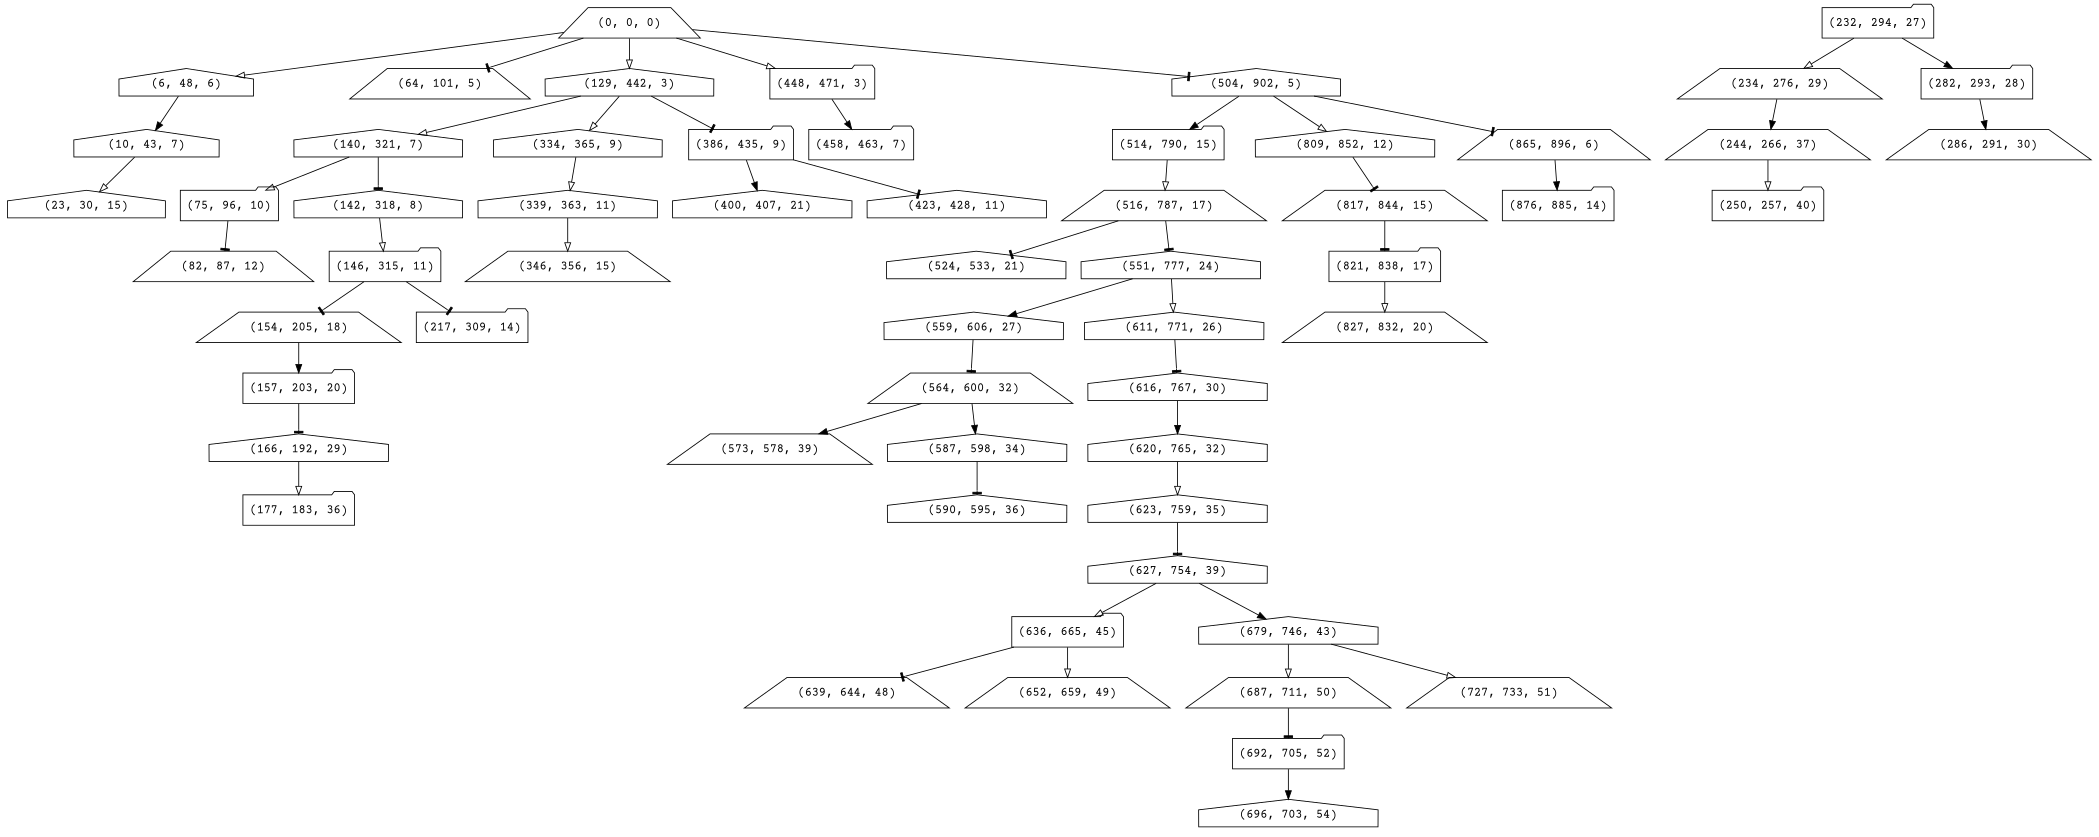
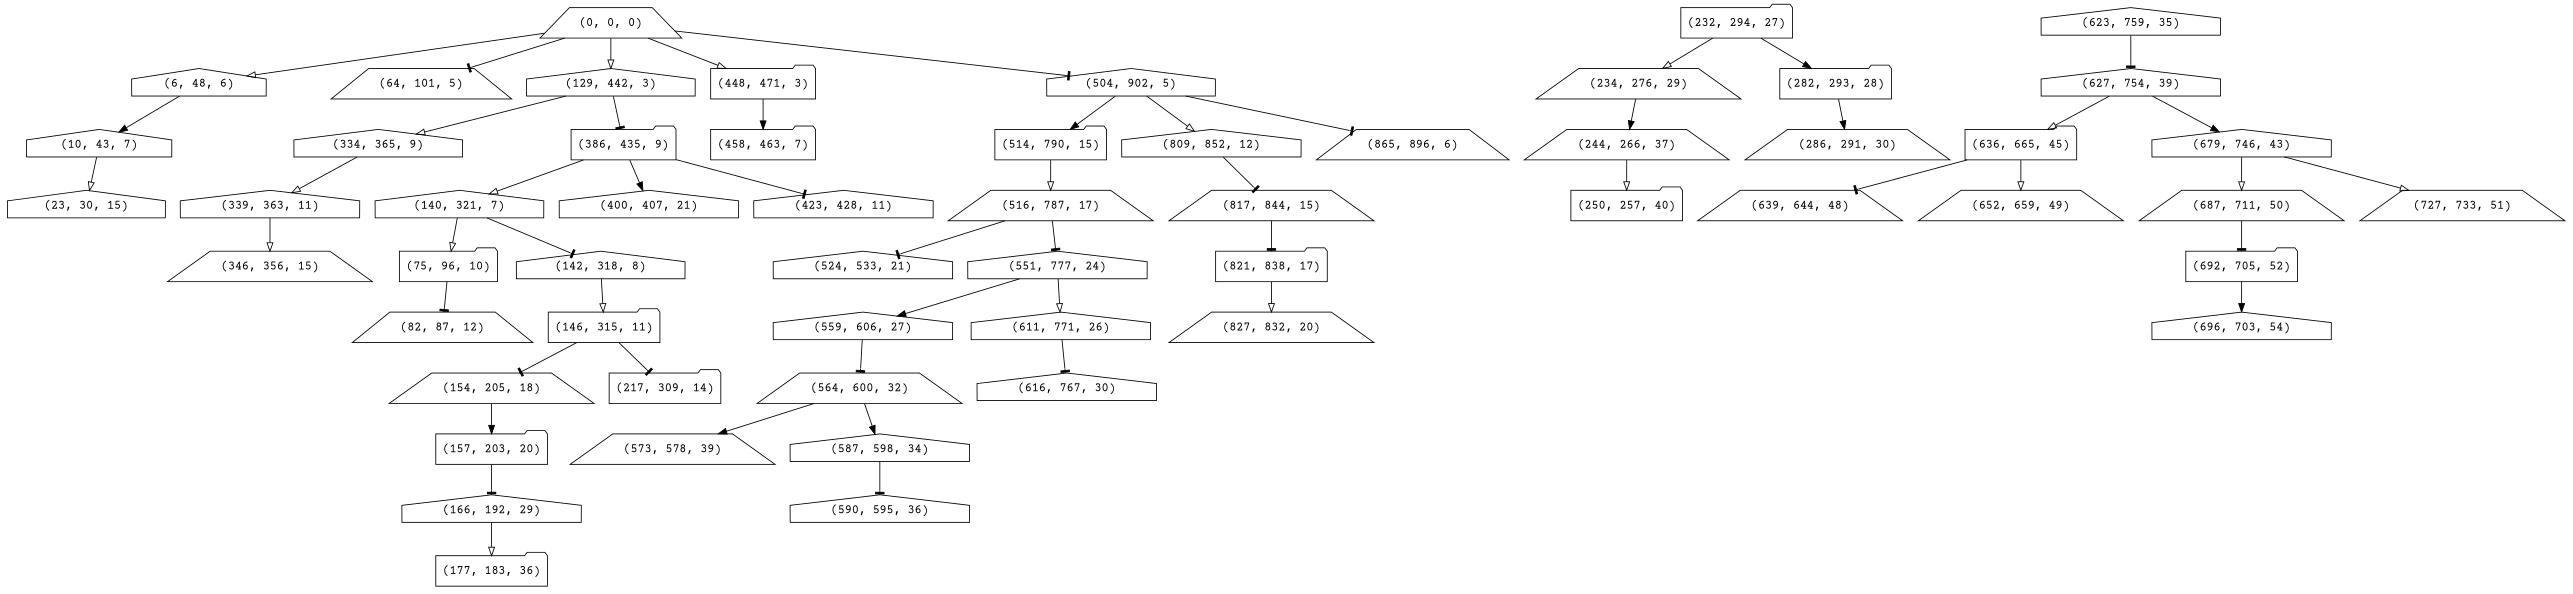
  digraph {
    fontname="Courier Prime"
    node [fontname="Courier Prime" shape=house]
    edge [arrowhead=onormal fontname="Courier Prime"]
    "(0, 0, 0)" [shape=trapezium]
    "(6, 48, 6)"
    "(64, 101, 5)" [shape=trapezium]
    "(129, 442, 3)"
    "(448, 471, 3)" [shape=folder]
    "(504, 902, 5)"
    "(10, 43, 7)"
    "(140, 321, 7)"
    "(334, 365, 9)"
    "(386, 435, 9)" [shape=folder]
    "(458, 463, 7)" [shape=folder]
    "(514, 790, 15)" [shape=folder]
    "(809, 852, 12)"
    "(865, 896, 6)" [shape=trapezium]
    "(23, 30, 15)"
    "(75, 96, 10)" [shape=folder]
    "(82, 87, 12)" [shape=trapezium]
    "(142, 318, 8)"
    "(339, 363, 11)"
    "(400, 407, 21)"
    "(423, 428, 11)"
    "(146, 315, 11)" [shape=folder]
    "(154, 205, 18)" [shape=trapezium]
    "(217, 309, 14)" [shape=folder]
    "(157, 203, 20)" [shape=folder]
    "(166, 192, 29)"
    "(177, 183, 36)" [shape=folder]
    "(232, 294, 27)" [shape=folder]
    "(234, 276, 29)" [shape=trapezium]
    "(282, 293, 28)" [shape=folder]
    "(244, 266, 37)" [shape=trapezium]
    "(286, 291, 30)" [shape=trapezium]
    "(250, 257, 40)" [shape=folder]
    "(346, 356, 15)" [shape=trapezium]
    "(516, 787, 17)" [shape=trapezium]
    "(817, 844, 15)" [shape=trapezium]
-   "(876, 885, 14)" [shape=folder]
    "(524, 533, 21)"
    "(551, 777, 24)"
    "(559, 606, 27)"
    "(611, 771, 26)"
    "(564, 600, 32)" [shape=trapezium]
    "(616, 767, 30)"
    "(573, 578, 39)" [shape=trapezium]
    "(587, 598, 34)"
    "(590, 595, 36)"
-   "(620, 765, 32)"
    "(623, 759, 35)"
    "(627, 754, 39)"
    "(636, 665, 45)" [shape=folder]
    "(679, 746, 43)"
    "(639, 644, 48)" [shape=trapezium]
    "(652, 659, 49)" [shape=trapezium]
    "(687, 711, 50)" [shape=trapezium]
    "(727, 733, 51)" [shape=trapezium]
    "(692, 705, 52)" [shape=folder]
    "(696, 703, 54)"
    "(821, 838, 17)" [shape=folder]
    "(827, 832, 20)" [shape=trapezium]
    "(0, 0, 0)" -> "(6, 48, 6)"
    "(0, 0, 0)" -> "(64, 101, 5)" [arrowhead=tee]
    "(0, 0, 0)" -> "(129, 442, 3)"
    "(0, 0, 0)" -> "(448, 471, 3)"
    "(0, 0, 0)" -> "(504, 902, 5)" [arrowhead=tee]
    "(6, 48, 6)" -> "(10, 43, 7)" [arrowhead=normal]
-   "(129, 442, 3)" -> "(140, 321, 7)"
+   "(386, 435, 9)" -> "(140, 321, 7)"
    "(129, 442, 3)" -> "(334, 365, 9)"
    "(129, 442, 3)" -> "(386, 435, 9)" [arrowhead=tee]
    "(448, 471, 3)" -> "(458, 463, 7)" [arrowhead=normal]
    "(504, 902, 5)" -> "(514, 790, 15)" [arrowhead=normal]
    "(504, 902, 5)" -> "(809, 852, 12)"
    "(504, 902, 5)" -> "(865, 896, 6)" [arrowhead=tee]
    "(10, 43, 7)" -> "(23, 30, 15)"
    "(140, 321, 7)" -> "(75, 96, 10)"
    "(140, 321, 7)" -> "(142, 318, 8)" [arrowhead=tee]
    "(334, 365, 9)" -> "(339, 363, 11)"
    "(386, 435, 9)" -> "(400, 407, 21)" [arrowhead=normal]
    "(386, 435, 9)" -> "(423, 428, 11)" [arrowhead=tee]
    "(514, 790, 15)" -> "(516, 787, 17)"
    "(809, 852, 12)" -> "(817, 844, 15)" [arrowhead=tee]
-   "(865, 896, 6)" -> "(876, 885, 14)" [arrowhead=normal]
    "(75, 96, 10)" -> "(82, 87, 12)" [arrowhead=tee]
    "(142, 318, 8)" -> "(146, 315, 11)"
    "(339, 363, 11)" -> "(346, 356, 15)"
    "(146, 315, 11)" -> "(154, 205, 18)" [arrowhead=tee]
    "(146, 315, 11)" -> "(217, 309, 14)" [arrowhead=tee]
    "(154, 205, 18)" -> "(157, 203, 20)" [arrowhead=normal]
    "(157, 203, 20)" -> "(166, 192, 29)" [arrowhead=tee]
    "(166, 192, 29)" -> "(177, 183, 36)"
    "(232, 294, 27)" -> "(234, 276, 29)"
    "(232, 294, 27)" -> "(282, 293, 28)" [arrowhead=normal]
    "(234, 276, 29)" -> "(244, 266, 37)" [arrowhead=normal]
    "(282, 293, 28)" -> "(286, 291, 30)" [arrowhead=normal]
    "(244, 266, 37)" -> "(250, 257, 40)"
    "(516, 787, 17)" -> "(524, 533, 21)" [arrowhead=tee]
    "(516, 787, 17)" -> "(551, 777, 24)" [arrowhead=tee]
    "(817, 844, 15)" -> "(821, 838, 17)" [arrowhead=tee]
    "(551, 777, 24)" -> "(559, 606, 27)" [arrowhead=normal]
    "(551, 777, 24)" -> "(611, 771, 26)"
    "(559, 606, 27)" -> "(564, 600, 32)" [arrowhead=tee]
    "(611, 771, 26)" -> "(616, 767, 30)" [arrowhead=tee]
    "(564, 600, 32)" -> "(573, 578, 39)" [arrowhead=normal]
    "(564, 600, 32)" -> "(587, 598, 34)" [arrowhead=normal]
-   "(616, 767, 30)" -> "(620, 765, 32)" [arrowhead=normal]
    "(587, 598, 34)" -> "(590, 595, 36)" [arrowhead=tee]
-   "(620, 765, 32)" -> "(623, 759, 35)"
    "(623, 759, 35)" -> "(627, 754, 39)" [arrowhead=tee]
    "(627, 754, 39)" -> "(636, 665, 45)"
    "(627, 754, 39)" -> "(679, 746, 43)" [arrowhead=normal]
    "(636, 665, 45)" -> "(639, 644, 48)" [arrowhead=tee]
    "(636, 665, 45)" -> "(652, 659, 49)"
    "(679, 746, 43)" -> "(687, 711, 50)"
    "(679, 746, 43)" -> "(727, 733, 51)"
    "(687, 711, 50)" -> "(692, 705, 52)" [arrowhead=tee]
    "(692, 705, 52)" -> "(696, 703, 54)" [arrowhead=normal]
    "(821, 838, 17)" -> "(827, 832, 20)"
  }
